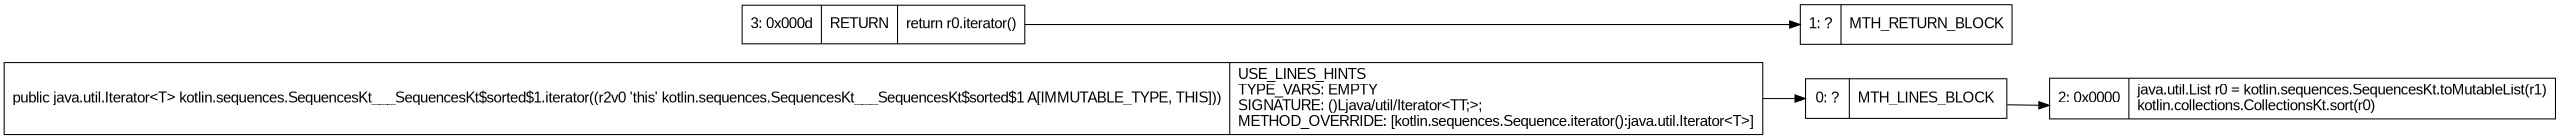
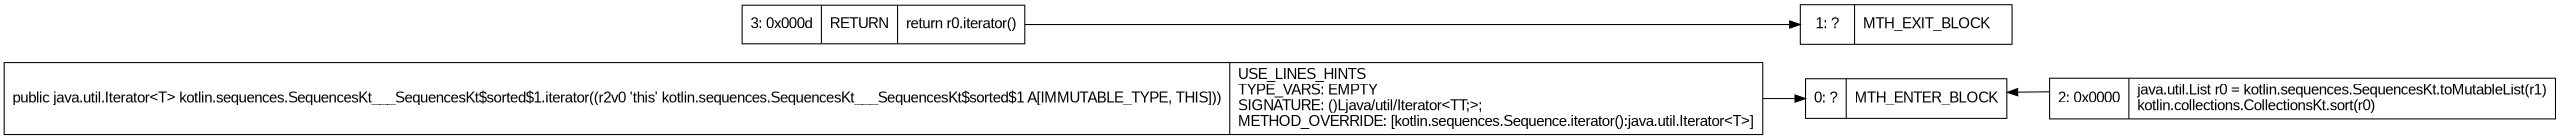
  digraph {
    fontname="Liberation Sans"
    rankdir=LR
    node [fontname="Liberation Sans" shape=record]
    edge [fontname="Liberation Sans"]
-   n1 [label="{0\:\ ?|MTH_LINES_BLOCK\l}"]
+   n1 [label="{0\:\ ?|MTH_ENTER_BLOCK\l}"]
    n2 [label="{2\:\ 0x0000|java.util.List r0 = kotlin.sequences.SequencesKt.toMutableList(r1)\lkotlin.collections.CollectionsKt.sort(r0)\l}"]
    n3 [label="{3\:\ 0x000d|RETURN\l|return r0.iterator()\l}"]
-   n4 [label="{1\:\ ?|MTH_RETURN_BLOCK\l}"]
+   n4 [label="{1\:\ ?|MTH_EXIT_BLOCK\l}"]
    n5 [label="{public java.util.Iterator\<T\> kotlin.sequences.SequencesKt___SequencesKt$sorted$1.iterator((r2v0 'this' kotlin.sequences.SequencesKt___SequencesKt$sorted$1 A[IMMUTABLE_TYPE, THIS]))  | USE_LINES_HINTS\lTYPE_VARS: EMPTY\lSIGNATURE: ()Ljava\/util\/Iterator\<TT;\>;\lMETHOD_OVERRIDE: [kotlin.sequences.Sequence.iterator():java.util.Iterator\<T\>]\l}"]
-   n1 -> n2
+   n2 -> n1
    n3 -> n4
    n5 -> n1
  }
